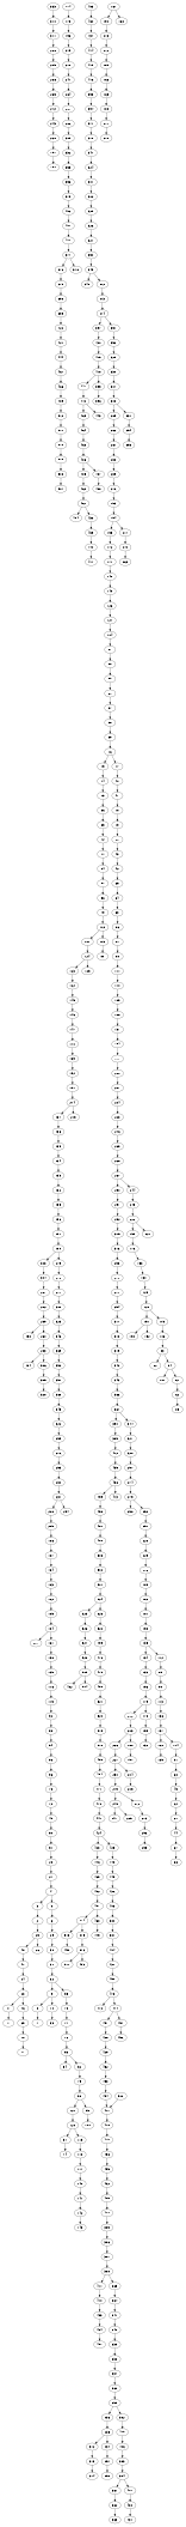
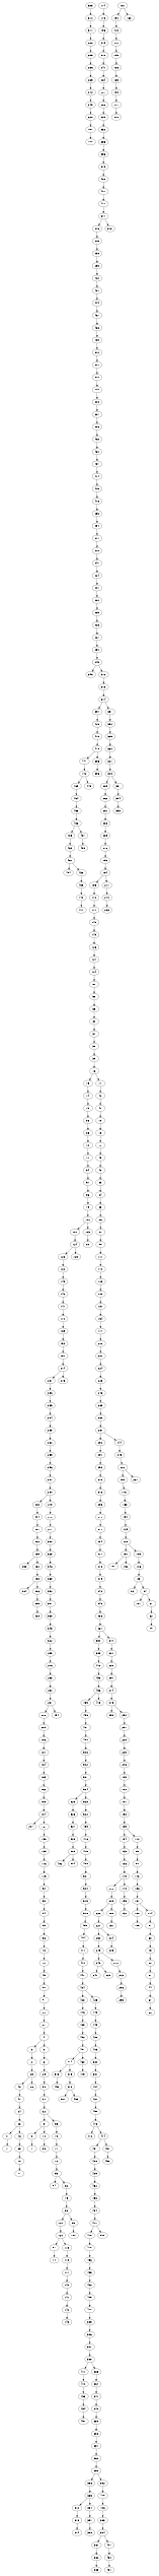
  digraph {
    n1 [label=333]
    n2 [label=310]
    n3 [label=311]
    n4 [label=288]
    n5 [label=289]
    n6 [label=266]
    n7 [label=265]
    n8 [label=242]
    n9 [label=243]
    n10 [label=220]
    n11 [label=197]
    n12 [label=198]
    n13 [label=174]
    n14 [label=173]
    n15 [label=196]
    n16 [label=219]
    n17 [label=218]
    n18 [label=241]
    n19 [label=264]
    n20 [label=287]
    n21 [label=286]
    n22 [label=309]
    n23 [label=332]
    n24 [label=355]
    n25 [label=356]
    n26 [label=379]
    n27 [label=402]
    n28 [label=401]
    n29 [label=400]
    n30 [label=377]
    n31 [label=376]
    n32 [label=378]
    n33 [label=375]
    n34 [label=398]
    n35 [label=399]
    n36 [label=422]
    n37 [label=421]
    n38 [label=444]
    n39 [label=467]
    n40 [label=466]
    n41 [label=489]
    n42 [label=512]
    n43 [label=511]
    n44 [label=510]
    n45 [label=509]
    n46 [label=508]
    n47 [label=507]
+   n48 [label=506]
    n49 [label=483]
    n50 [label=460]
    n51 [label=437]
    n52 [label=414]
    n53 [label=415]
    n54 [label=416]
    n55 [label=393]
    n56 [label=394]
    n57 [label=371]
    n58 [label=370]
    n59 [label=347]
    n60 [label=324]
    n61 [label=301]
    n62 [label=302]
    n63 [label=325]
    n64 [label=326]
    n65 [label=327]
    n66 [label=350]
    n67 [label=349]
    n68 [label=348]
    n69 [label=372]
    n70 [label=373]
    n71 [label=374]
    n72 [label=397]
    n73 [label=351]
    n74 [label=420]
    n75 [label=352]
    n76 [label=419]
    n77 [label=418]
    n78 [label=441]
    n79 [label=395]
    n80 [label=442]
    n81 [label=396]
    n82 [label=465]
    n83 [label=443]
    n84 [label=464]
    n85 [label=463]
    n86 [label=486]
    n87 [label=485]
    n88 [label=487]
    n89 [label=462]
    n90 [label=488]
    n91 [label=461]
    n92 [label=484]
    n93 [label=438]
    n94 [label=439]
    n95 [label=440]
    n96 [label=417]
    n97 [label=329]
    n98 [label=330]
    n99 [label=307]
    n100 [label=308]
    n101 [label=285]
    n102 [label=331]
    n103 [label=262]
    n104 [label=354]
    n105 [label=261]
    n106 [label=238]
    n107 [label=239]
    n108 [label=216]
    n109 [label=193]
    n110 [label=194]
    n111 [label=195]
    n112 [label=217]
    n113 [label=172]
    n114 [label=240]
    n115 [label=171]
    n116 [label=148]
    n117 [label=149]
    n118 [label=126]
    n119 [label=127]
    n120 [label=104]
    n121 [label=81]
    n122 [label=58]
    n123 [label=59]
    n124 [label=60]
    n125 [label=37]
    n126 [label=38]
    n127 [label=39]
    n128 [label=16]
    n129 [label=15]
    n130 [label=17]
    n131 [label=14]
    n132 [label=40]
    n133 [label=13]
    n134 [label=36]
    n135 [label=35]
    n136 [label=12]
    n137 [label=11]
    n138 [label=34]
    n139 [label=57]
    n140 [label=56]
    n141 [label=79]
    n142 [label=102]
    n143 [label=101]
    n144 [label=103]
    n145 [label=124]
    n146 [label=80]
    n147 [label=123]
    n148 [label=125]
    n149 [label=122]
    n150 [label=145]
    n151 [label=146]
    n152 [label=147]
    n153 [label=170]
    n154 [label=169]
    n155 [label=192]
    n156 [label=191]
    n157 [label=214]
    n158 [label=237]
    n159 [label=215]
    n160 [label=236]
    n161 [label=235]
    n162 [label=234]
    n163 [label=233]
    n164 [label=232]
    n165 [label=255]
    n166 [label=256]
    n167 [label=257]
    n168 [label=280]
    n169 [label=303]
    n170 [label=279]
    n171 [label=304]
    n172 [label=278]
    n173 [label=281]
    n174 [label=282]
    n175 [label=259]
    n176 [label=258]
    n177 [label=260]
    n178 [label=283]
    n179 [label=284]
    n180 [label=306]
    n181 [label=305]
    n182 [label=328]
    n183 [label=277]
    n184 [label=300]
    n185 [label=323]
    n186 [label=346]
    n187 [label=369]
    n188 [label=392]
    n189 [label=391]
    n190 [label=368]
    n191 [label=345]
    n192 [label=322]
    n193 [label=299]
    n194 [label=276]
    n195 [label=253]
    n196 [label=230]
    n197 [label=231]
    n198 [label=208]
    n199 [label=254]
    n200 [label=209]
    n201 [label=186]
    n202 [label=187]
    n203 [label=164]
    n204 [label=163]
    n205 [label=162]
    n206 [label=185]
    n207 [label=184]
    n208 [label=207]
    n209 [label=161]
    n210 [label=138]
    n211 [label=139]
    n212 [label=116]
    n213 [label=115]
    n214 [label=92]
    n215 [label=93]
    n216 [label=94]
    n217 [label=95]
    n218 [label=96]
    n219 [label=73]
    n220 [label=72]
    n221 [label=49]
    n222 [label=50]
    n223 [label=51]
    n224 [label=28]
    n225 [label=27]
    n226 [label=4]
    n227 [label=3]
    n228 [label=5]
    n229 [label=2]
    n230 [label=6]
    n231 [label=25]
    n232 [label=48]
    n233 [label=26]
    n234 [label=47]
    n235 [label=24]
    n236 [label=23]
    n237 [label=0]
    n238 [label=46]
    n239 [label=1]
    n240 [label=69]
    n241 [label=70]
    n242 [label=71]
    n243 [label=29]
    n244 [label=30]
    n245 [label=31]
    n246 [label=32]
    n247 [label=9]
    n248 [label=55]
    n249 [label=8]
    n250 [label=10]
    n251 [label=78]
    n252 [label=7]
    n253 [label=33]
    n254 [label=77]
    n255 [label=76]
    n256 [label=53]
    n257 [label=54]
    n258 [label=52]
    n259 [label=75]
    n260 [label=98]
    n261 [label=121]
    n262 [label=99]
    n263 [label=120]
    n264 [label=100]
    n265 [label=97]
    n266 [label=119]
    n267 [label=74]
    n268 [label=118]
    n269 [label=117]
    n270 [label=140]
    n271 [label=141]
    n272 [label=142]
    n273 [label=143]
    n274 [label=167]
    n275 [label=190]
    n276 [label=168]
    n277 [label=213]
    n278 [label=212]
    n279 [label=189]
    n280 [label=166]
    n281 [label=165]
    n282 [label=188]
    n283 [label=211]
    n284 [label=210]
    n285 [label=41]
    n286 [label=18]
    n287 [label=19]
    n288 [label=20]
    n289 [label=43]
    n290 [label=42]
    n291 [label=65]
    n292 [label=64]
    n293 [label=63]
    n294 [label=86]
    n295 [label=87]
    n296 [label=88]
    n297 [label=111]
    n298 [label=110]
    n299 [label=109]
    n300 [label=108]
    n301 [label=131]
    n302 [label=154]
    n303 [label=177]
    n304 [label=200]
    n305 [label=201]
    n306 [label=224]
    n307 [label=223]
    n308 [label=246]
    n309 [label=269]
    n310 [label=268]
    n311 [label=267]
    n312 [label=290]
    n313 [label=244]
    n314 [label=291]
    n315 [label=245]
    n316 [label=292]
    n317 [label=315]
    n318 [label=316]
    n319 [label=293]
    n320 [label=270]
    n321 [label=271]
    n322 [label=294]
    n323 [label=317]
    n324 [label=318]
    n325 [label=319]
    n326 [label=342]
    n327 [label=343]
    n328 [label=366]
    n329 [label=367]
    n330 [label=390]
    n331 [label=344]
    n332 [label=389]
    n333 [label=321]
    n334 [label=412]
    n335 [label=435]
    n336 [label=436]
    n337 [label=459]
    n338 [label=413]
    n339 [label=458]
    n340 [label=481]
    n341 [label=480]
    n342 [label=503]
    n343 [label=502]
    n344 [label=501]
    n345 [label=524]
    n346 [label=525]
    n347 [label=523]
    n348 [label=526]
    n349 [label=522]
    n350 [label=527]
    n351 [label=528]
    n352 [label=505]
    n353 [label=482]
    n354 [label=504]
    n355 [label=499]
    n356 [label=476]
    n357 [label=475]
    n358 [label=498]
    n359 [label=521]
    n360 [label=520]
    n361 [label=519]
    n362 [label=518]
    n363 [label=495]
    n364 [label=494]
    n365 [label=471]
    n366 [label=470]
    n367 [label=447]
    n368 [label=424]
    n369 [label=423]
    n370 [label=425]
    n371 [label=446]
    n372 [label=448]
    n373 [label=469]
    n374 [label=492]
    n375 [label=491]
    n376 [label=514]
    n377 [label=468]
    n378 [label=513]
    n379 [label=515]
    n380 [label=445]
    n381 [label=490]
    n382 [label=516]
    n383 [label=517]
    n384 [label=493]
    n385 [label=449]
    n386 [label=426]
    n387 [label=403]
    n388 [label=380]
    n389 [label=381]
    n390 [label=404]
    n391 [label=427]
    n392 [label=450]
    n393 [label=473]
    n394 [label=472]
    n395 [label=474]
    n396 [label=451]
    n397 [label=497]
    n398 [label=428]
    n399 [label=496]
    n400 [label=429]
    n401 [label=452]
    n402 [label=453]
    n403 [label=454]
    n404 [label=477]
    n405 [label=478]
    n406 [label=500]
    n407 [label=479]
    n408 [label=456]
    n409 [label=455]
    n410 [label=432]
    n411 [label=409]
    n412 [label=408]
    n413 [label=385]
    n414 [label=386]
    n415 [label=387]
    n416 [label=388]
    n417 [label=411]
    n418 [label=365]
    n419 [label=410]
    n420 [label=364]
    n421 [label=433]
    n422 [label=434]
    n423 [label=457]
    n424 [label=341]
    n425 [label=340]
    n426 [label=339]
    n427 [label=338]
    n428 [label=337]
    n429 [label=360]
    n430 [label=359]
    n431 [label=336]
    n432 [label=382]
    n433 [label=335]
    n434 [label=405]
    n435 [label=312]
    n436 [label=334]
    n437 [label=313]
    n438 [label=357]
    n439 [label=314]
    n440 [label=358]
    n441 [label=406]
    n442 [label=383]
    n443 [label=384]
    n444 [label=361]
    n445 [label=407]
    n446 [label=362]
    n447 [label=430]
    n448 [label=363]
    n449 [label=431]
    n450 [label=320]
    n451 [label=297]
    n452 [label=274]
    n453 [label=275]
    n454 [label=298]
    n455 [label=252]
    n456 [label=251]
    n457 [label=228]
    n458 [label=229]
    n459 [label=206]
    n460 [label=183]
    n461 [label=182]
    n462 [label=181]
    n463 [label=158]
    n464 [label=135]
    n465 [label=134]
    n466 [label=112]
    n467 [label=133]
    n468 [label=89]
    n469 [label=156]
    n470 [label=179]
    n471 [label=202]
    n472 [label=178]
    n473 [label=203]
    n474 [label=155]
    n475 [label=226]
    n476 [label=180]
    n477 [label=227]
    n478 [label=157]
    n479 [label=250]
    n480 [label=204]
    n481 [label=249]
    n482 [label=205]
    n483 [label=248]
    n484 [label=272]
    n485 [label=247]
    n486 [label=225]
    n487 [label=273]
    n488 [label=296]
    n489 [label=295]
    n490 [label=132]
    n491 [label=90]
    n492 [label=113]
    n493 [label=136]
    n494 [label=137]
    n495 [label=160]
    n496 [label=114]
    n497 [label=159]
    n498 [label=91]
    n499 [label=68]
    n500 [label=45]
    n501 [label=22]
    n502 [label=21]
    n503 [label=44]
    n504 [label=67]
    n505 [label=66]
    n506 [label=222]
    n507 [label=199]
    n508 [label=221]
    n509 [label=176]
    n510 [label=153]
    n511 [label=130]
    n512 [label=129]
    n513 [label=128]
    n514 [label=151]
    n515 [label=105]
    n516 [label=150]
    n517 [label=152]
    n518 [label=106]
    n519 [label=83]
    n520 [label=82]
    n521 [label=84]
    n522 [label=107]
    n523 [label=61]
    n524 [label=62]
    n525 [label=85]
    n526 [label=263]
    n527 [label=353]
    n1 -> n2
    n2 -> n3
    n3 -> n4
    n4 -> n5
    n5 -> n6
    n6 -> n7
    n7 -> n8
    n8 -> n9
    n9 -> n10
    n10 -> n11
    n11 -> n12
    n13 -> n14
    n14 -> n15
    n15 -> n16
    n16 -> n17
    n17 -> n18
    n18 -> n19
    n19 -> n20
    n20 -> n21
    n21 -> n22
    n22 -> n23
    n23 -> n24
    n24 -> n25
    n25 -> n26
    n26 -> n27
    n27 -> n28
    n28 -> n29
    n29 -> n30
    n30 -> n31
    n30 -> n32
    n31 -> n33
    n33 -> n34
    n34 -> n35
    n35 -> n36
    n36 -> n37
    n37 -> n38
    n38 -> n39
    n39 -> n40
    n40 -> n41
    n41 -> n42
    n42 -> n43
    n43 -> n44
    n44 -> n45
    n45 -> n46
    n46 -> n47
+   n47 -> n48
+   n48 -> n49
    n49 -> n50
    n50 -> n51
    n51 -> n52
    n52 -> n53
    n53 -> n54
    n54 -> n55
    n55 -> n56
    n56 -> n57
    n57 -> n58
    n58 -> n59
    n59 -> n60
    n60 -> n61
    n61 -> n62
    n62 -> n63
    n63 -> n64
    n64 -> n65
    n65 -> n66
    n66 -> n67
    n67 -> n68
    n67 -> n69
    n69 -> n70
    n70 -> n71
    n71 -> n72
    n71 -> n73
    n72 -> n74
    n73 -> n75
    n74 -> n76
    n75 -> n97
    n76 -> n77
    n77 -> n78
    n77 -> n79
    n78 -> n80
    n79 -> n81
    n80 -> n82
    n80 -> n83
    n82 -> n84
    n84 -> n85
    n85 -> n86
    n86 -> n87
    n86 -> n88
    n87 -> n89
    n88 -> n90
    n89 -> n91
    n91 -> n92
    n91 -> n93
    n93 -> n94
    n94 -> n95
    n95 -> n96
    n97 -> n98
    n98 -> n99
    n99 -> n100
    n100 -> n101
    n100 -> n102
    n101 -> n103
    n102 -> n104
    n103 -> n105
    n104 -> n527
    n105 -> n106
    n106 -> n107
    n107 -> n108
    n108 -> n109
    n109 -> n110
    n110 -> n111
    n110 -> n112
    n111 -> n113
    n112 -> n114
    n113 -> n115
    n114 -> n526
    n115 -> n116
    n116 -> n117
    n117 -> n118
    n118 -> n119
    n119 -> n120
    n120 -> n121
    n121 -> n122
    n122 -> n123
    n123 -> n124
    n124 -> n125
    n125 -> n126
    n126 -> n127
    n127 -> n128
    n128 -> n129
    n128 -> n130
    n129 -> n131
    n130 -> n132
    n131 -> n133
    n132 -> n285
    n133 -> n134
    n134 -> n135
    n135 -> n136
    n136 -> n137
    n137 -> n138
    n138 -> n139
    n139 -> n140
    n140 -> n141
    n141 -> n142
    n142 -> n143
    n142 -> n144
    n143 -> n145
    n144 -> n146
    n145 -> n147
    n145 -> n148
    n147 -> n149
    n149 -> n150
    n150 -> n151
    n151 -> n152
    n152 -> n153
    n153 -> n154
    n154 -> n155
    n155 -> n156
    n156 -> n157
    n157 -> n158
    n157 -> n159
    n158 -> n160
    n160 -> n161
    n161 -> n162
    n162 -> n163
    n163 -> n164
    n164 -> n165
    n165 -> n166
    n166 -> n167
    n167 -> n168
    n168 -> n169
    n168 -> n170
    n169 -> n171
    n170 -> n172
    n171 -> n173
    n172 -> n183
    n173 -> n174
    n174 -> n175
    n175 -> n176
    n175 -> n177
    n177 -> n178
    n178 -> n179
    n178 -> n180
    n180 -> n181
    n181 -> n182
    n183 -> n184
    n184 -> n185
    n185 -> n186
    n186 -> n187
    n187 -> n188
    n188 -> n189
    n189 -> n190
    n190 -> n191
    n191 -> n192
    n192 -> n193
    n193 -> n194
    n194 -> n195
    n195 -> n196
    n196 -> n197
    n197 -> n198
    n197 -> n199
    n198 -> n200
    n200 -> n201
    n201 -> n202
    n202 -> n203
    n203 -> n204
    n204 -> n205
    n205 -> n206
    n206 -> n207
    n207 -> n208
    n207 -> n209
    n209 -> n210
    n210 -> n211
    n211 -> n212
    n212 -> n213
    n213 -> n214
    n214 -> n215
    n215 -> n216
    n216 -> n217
    n217 -> n218
    n218 -> n219
    n219 -> n220
    n220 -> n221
    n221 -> n222
    n222 -> n223
    n223 -> n224
    n224 -> n225
    n225 -> n226
    n226 -> n227
    n226 -> n228
    n227 -> n229
    n228 -> n230
    n229 -> n231
    n230 -> n243
    n231 -> n232
    n231 -> n233
    n232 -> n234
    n234 -> n235
    n235 -> n236
    n236 -> n237
    n236 -> n238
    n237 -> n239
    n238 -> n240
    n240 -> n241
    n241 -> n242
    n243 -> n244
    n244 -> n245
    n245 -> n246
    n246 -> n247
    n246 -> n248
    n247 -> n249
    n247 -> n250
    n248 -> n251
    n249 -> n252
    n250 -> n253
    n251 -> n254
    n254 -> n255
    n255 -> n256
    n256 -> n257
    n256 -> n258
    n258 -> n259
    n259 -> n260
    n260 -> n261
    n260 -> n262
    n261 -> n263
    n262 -> n264
    n263 -> n265
    n263 -> n266
    n265 -> n267
    n266 -> n268
    n268 -> n269
    n269 -> n270
    n270 -> n271
    n271 -> n272
    n272 -> n273
    n274 -> n275
    n274 -> n276
    n275 -> n277
    n277 -> n278
    n278 -> n279
    n279 -> n280
    n280 -> n281
    n281 -> n282
    n282 -> n283
    n283 -> n284
    n285 -> n286
    n286 -> n287
    n287 -> n288
    n288 -> n289
    n289 -> n290
    n290 -> n291
    n291 -> n292
    n292 -> n293
    n293 -> n294
    n294 -> n295
    n295 -> n296
    n296 -> n297
    n297 -> n298
    n298 -> n299
    n299 -> n300
    n300 -> n301
    n301 -> n302
    n302 -> n303
    n303 -> n304
    n304 -> n305
    n305 -> n306
    n306 -> n307
    n307 -> n308
    n308 -> n309
    n309 -> n310
    n310 -> n311
    n311 -> n312
    n311 -> n313
    n312 -> n314
    n313 -> n315
    n314 -> n316
    n315 -> n506
    n316 -> n317
    n317 -> n318
    n318 -> n319
    n319 -> n320
    n320 -> n321
    n321 -> n322
    n322 -> n323
    n323 -> n324
    n324 -> n325
    n325 -> n326
    n326 -> n327
    n327 -> n328
    n328 -> n329
    n329 -> n330
    n329 -> n331
    n330 -> n332
    n331 -> n333
    n332 -> n334
    n333 -> n450
    n334 -> n335
    n335 -> n336
    n336 -> n337
    n336 -> n338
    n337 -> n339
    n339 -> n340
    n340 -> n341
    n341 -> n342
    n342 -> n343
    n343 -> n344
    n344 -> n345
    n345 -> n346
    n345 -> n347
    n346 -> n348
    n347 -> n349
    n348 -> n350
    n349 -> n355
    n350 -> n351
    n351 -> n352
    n352 -> n353
    n352 -> n354
    n355 -> n356
    n356 -> n357
    n357 -> n358
    n358 -> n359
    n359 -> n360
    n360 -> n361
    n361 -> n362
    n362 -> n363
    n363 -> n364
    n364 -> n365
    n365 -> n366
    n366 -> n367
    n367 -> n368
    n368 -> n369
    n368 -> n370
    n369 -> n371
    n370 -> n372
    n371 -> n373
    n372 -> n385
    n373 -> n374
    n374 -> n375
    n375 -> n376
    n375 -> n377
    n376 -> n378
    n376 -> n379
    n377 -> n380
    n378 -> n381
    n379 -> n382
    n382 -> n383
    n382 -> n384
    n385 -> n386
    n386 -> n387
    n387 -> n388
    n388 -> n389
    n389 -> n390
    n390 -> n391
    n391 -> n392
    n392 -> n393
    n393 -> n394
    n393 -> n395
    n395 -> n396
    n395 -> n397
    n396 -> n398
    n397 -> n399
    n398 -> n400
    n400 -> n401
    n401 -> n402
    n402 -> n403
    n403 -> n404
    n404 -> n405
-   n406 -> n404
+   n404 -> n406
    n405 -> n407
    n407 -> n408
    n408 -> n409
    n409 -> n410
    n410 -> n411
    n411 -> n412
    n412 -> n413
    n413 -> n414
    n414 -> n415
    n415 -> n416
    n416 -> n417
    n416 -> n418
    n417 -> n419
    n418 -> n420
    n419 -> n421
    n420 -> n424
    n421 -> n422
    n422 -> n423
    n424 -> n425
    n425 -> n426
    n426 -> n427
    n427 -> n428
    n428 -> n429
    n429 -> n430
    n430 -> n431
    n430 -> n432
    n431 -> n433
    n432 -> n434
    n433 -> n435
    n433 -> n436
    n434 -> n441
    n435 -> n437
    n436 -> n438
    n437 -> n439
    n438 -> n440
    n441 -> n442
    n442 -> n443
    n443 -> n444
    n443 -> n445
    n444 -> n446
    n445 -> n447
    n446 -> n448
    n447 -> n449
    n450 -> n451
    n451 -> n452
    n452 -> n453
    n453 -> n454
    n453 -> n455
    n455 -> n456
    n456 -> n457
    n457 -> n458
    n458 -> n459
    n459 -> n460
    n460 -> n461
    n461 -> n462
    n462 -> n463
    n463 -> n464
    n464 -> n465
    n464 -> n466
    n465 -> n467
    n466 -> n468
    n467 -> n469
    n468 -> n491
    n469 -> n470
    n470 -> n471
    n470 -> n472
    n471 -> n473
    n472 -> n474
    n473 -> n475
    n473 -> n476
    n474 -> n490
    n475 -> n477
    n476 -> n478
    n477 -> n479
    n477 -> n480
    n479 -> n481
    n480 -> n482
    n481 -> n483
    n481 -> n484
    n483 -> n485
    n483 -> n486
    n484 -> n487
    n487 -> n488
    n488 -> n489
    n491 -> n492
    n492 -> n493
    n493 -> n494
    n494 -> n495
    n494 -> n496
    n495 -> n497
    n496 -> n498
    n498 -> n499
    n499 -> n500
    n500 -> n501
    n501 -> n502
    n502 -> n503
    n503 -> n504
    n504 -> n505
    n506 -> n507
    n506 -> n508
    n507 -> n509
    n509 -> n510
    n510 -> n511
    n511 -> n512
    n512 -> n513
    n513 -> n514
    n513 -> n515
    n514 -> n516
    n514 -> n517
    n515 -> n518
    n518 -> n519
    n519 -> n520
    n519 -> n521
    n521 -> n522
    n521 -> n523
    n523 -> n524
    n524 -> n525
  }
